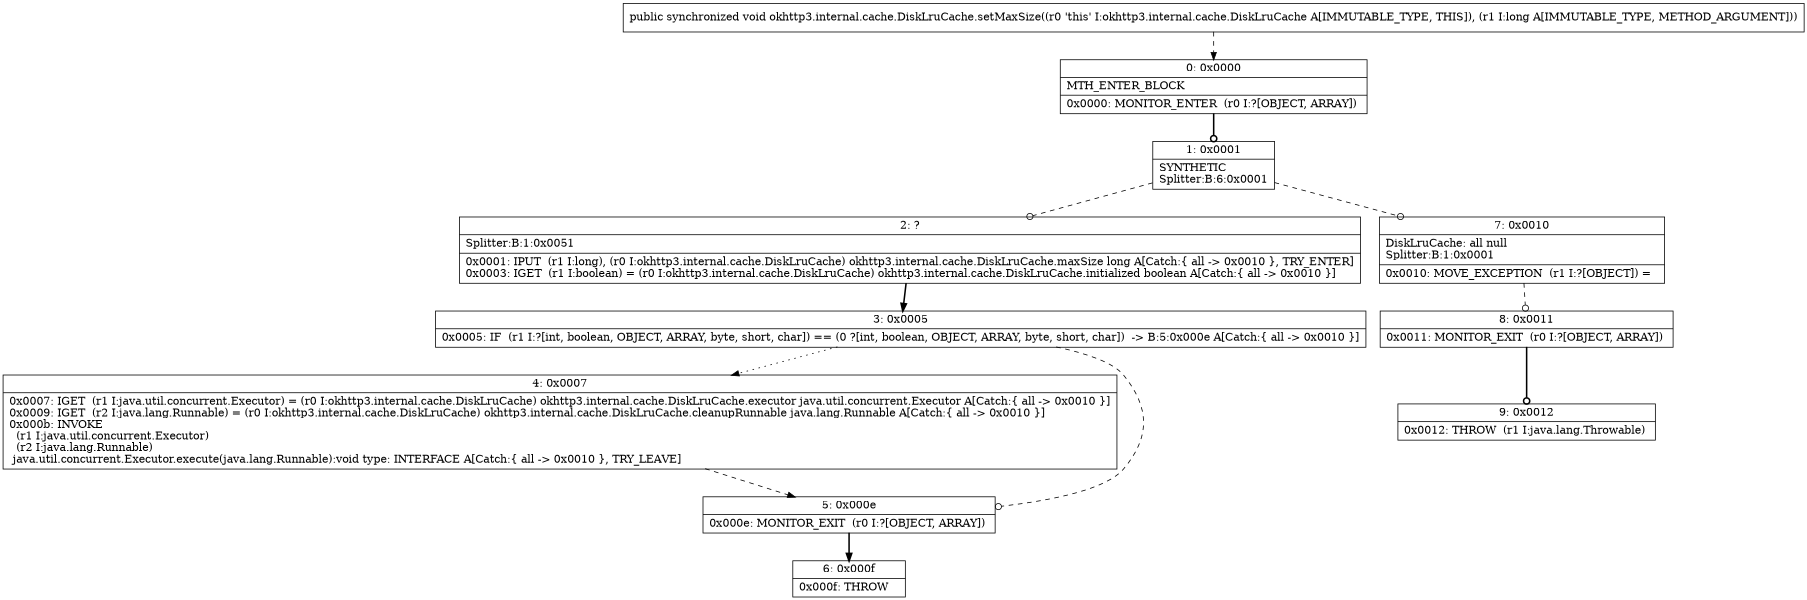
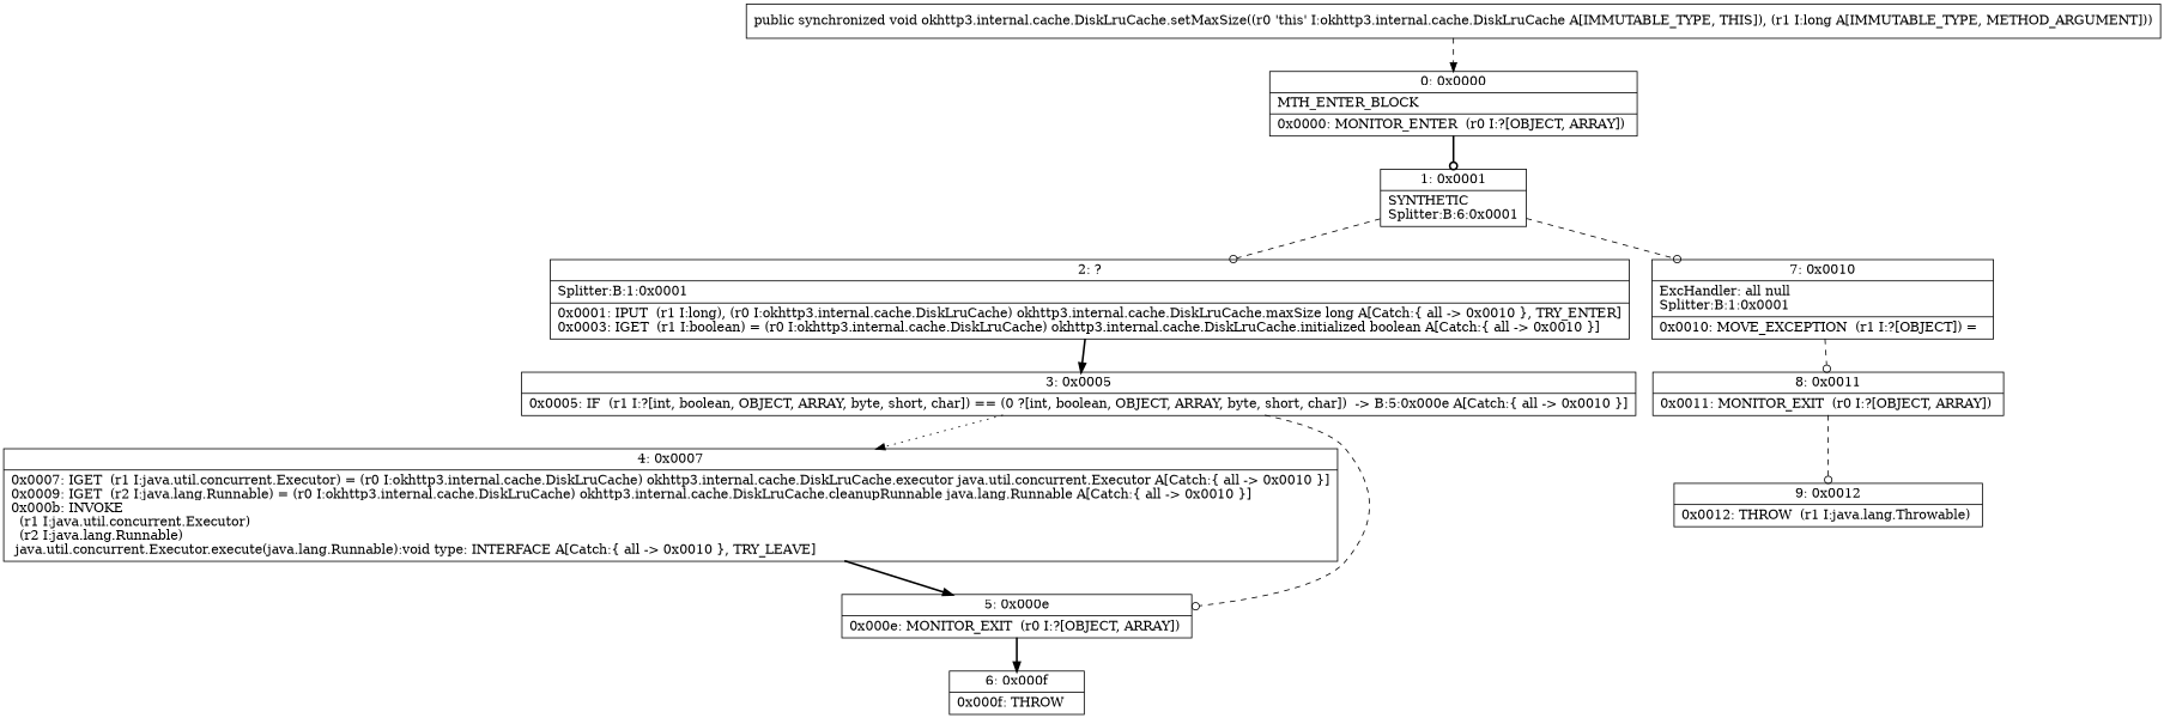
  digraph {
    node [shape=record]
    edge [arrowhead=odot style=dashed]
    n1 [label="{0\:\ 0x0000|MTH_ENTER_BLOCK\l|0x0000: MONITOR_ENTER  (r0 I:?[OBJECT, ARRAY]) \l}"]
    n2 [label="{1\:\ 0x0001|SYNTHETIC\lSplitter:B:6:0x0001\l}"]
-   n3 [label="{2\:\ ?|Splitter:B:1:0x0051\l|0x0001: IPUT  (r1 I:long), (r0 I:okhttp3.internal.cache.DiskLruCache) okhttp3.internal.cache.DiskLruCache.maxSize long A[Catch:\{ all \-\> 0x0010 \}, TRY_ENTER]\l0x0003: IGET  (r1 I:boolean) = (r0 I:okhttp3.internal.cache.DiskLruCache) okhttp3.internal.cache.DiskLruCache.initialized boolean A[Catch:\{ all \-\> 0x0010 \}]\l}"]
-   n4 [label="{7\:\ 0x0010|DiskLruCache: all null\lSplitter:B:1:0x0001\l|0x0010: MOVE_EXCEPTION  (r1 I:?[OBJECT]) =  \l}"]
+   n3 [label="{2\:\ ?|Splitter:B:1:0x0001\l|0x0001: IPUT  (r1 I:long), (r0 I:okhttp3.internal.cache.DiskLruCache) okhttp3.internal.cache.DiskLruCache.maxSize long A[Catch:\{ all \-\> 0x0010 \}, TRY_ENTER]\l0x0003: IGET  (r1 I:boolean) = (r0 I:okhttp3.internal.cache.DiskLruCache) okhttp3.internal.cache.DiskLruCache.initialized boolean A[Catch:\{ all \-\> 0x0010 \}]\l}"]
+   n4 [label="{7\:\ 0x0010|ExcHandler: all null\lSplitter:B:1:0x0001\l|0x0010: MOVE_EXCEPTION  (r1 I:?[OBJECT]) =  \l}"]
    n5 [label="{3\:\ 0x0005|0x0005: IF  (r1 I:?[int, boolean, OBJECT, ARRAY, byte, short, char]) == (0 ?[int, boolean, OBJECT, ARRAY, byte, short, char])  \-\> B:5:0x000e A[Catch:\{ all \-\> 0x0010 \}]\l}"]
    n6 [label="{8\:\ 0x0011|0x0011: MONITOR_EXIT  (r0 I:?[OBJECT, ARRAY]) \l}"]
    n7 [label="{4\:\ 0x0007|0x0007: IGET  (r1 I:java.util.concurrent.Executor) = (r0 I:okhttp3.internal.cache.DiskLruCache) okhttp3.internal.cache.DiskLruCache.executor java.util.concurrent.Executor A[Catch:\{ all \-\> 0x0010 \}]\l0x0009: IGET  (r2 I:java.lang.Runnable) = (r0 I:okhttp3.internal.cache.DiskLruCache) okhttp3.internal.cache.DiskLruCache.cleanupRunnable java.lang.Runnable A[Catch:\{ all \-\> 0x0010 \}]\l0x000b: INVOKE  \l  (r1 I:java.util.concurrent.Executor)\l  (r2 I:java.lang.Runnable)\l java.util.concurrent.Executor.execute(java.lang.Runnable):void type: INTERFACE A[Catch:\{ all \-\> 0x0010 \}, TRY_LEAVE]\l}"]
    n8 [label="{5\:\ 0x000e|0x000e: MONITOR_EXIT  (r0 I:?[OBJECT, ARRAY]) \l}"]
    n9 [label="{6\:\ 0x000f|0x000f: THROW   \l}"]
    n10 [label="{9\:\ 0x0012|0x0012: THROW  (r1 I:java.lang.Throwable) \l}"]
    n11 [label="{public synchronized void okhttp3.internal.cache.DiskLruCache.setMaxSize((r0 'this' I:okhttp3.internal.cache.DiskLruCache A[IMMUTABLE_TYPE, THIS]), (r1 I:long A[IMMUTABLE_TYPE, METHOD_ARGUMENT])) }"]
    n1 -> n2 [style=bold]
    n2 -> n3
    n2 -> n4
    n3 -> n5 [arrowhead=normal style=bold]
    n4 -> n6
    n5 -> n7 [arrowhead=normal style=dotted]
    n5 -> n8
-   n6 -> n10 [style=bold]
-   n7 -> n8 [arrowhead=normal]
+   n6 -> n10
+   n7 -> n8 [arrowhead=normal style=bold]
    n8 -> n9 [arrowhead=normal style=bold]
    n11 -> n1 [arrowhead=normal]
  }
